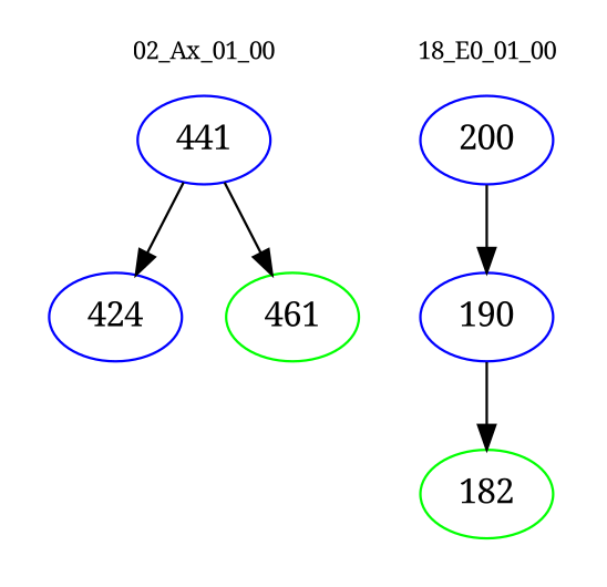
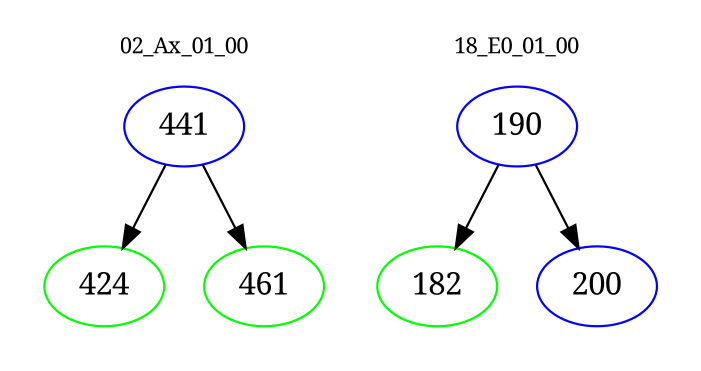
  digraph {
    fontname="Noto Serif"
    node [color=blue fontname="Noto Serif"]
    edge [color=black fontname="Noto Serif"]
    n1 [label=441]
-   n2 [label=424]
+   n2 [color=green label=424]
    n3 [color=green label=461]
    n4 [label=190]
    n5 [color=green label=182]
    n6 [label=200]
    subgraph cluster_1 {
      color=white
      fontsize=10
      label="02_Ax_01_00"
      n1
      n2
      n3
    }
    subgraph cluster_2 {
      color=white
      fontsize=10
      label="18_E0_01_00"
      n4
      n5
      n6
    }
    n1 -> n2
    n1 -> n3
    n4 -> n5
-   n6 -> n4
+   n4 -> n6
  }
